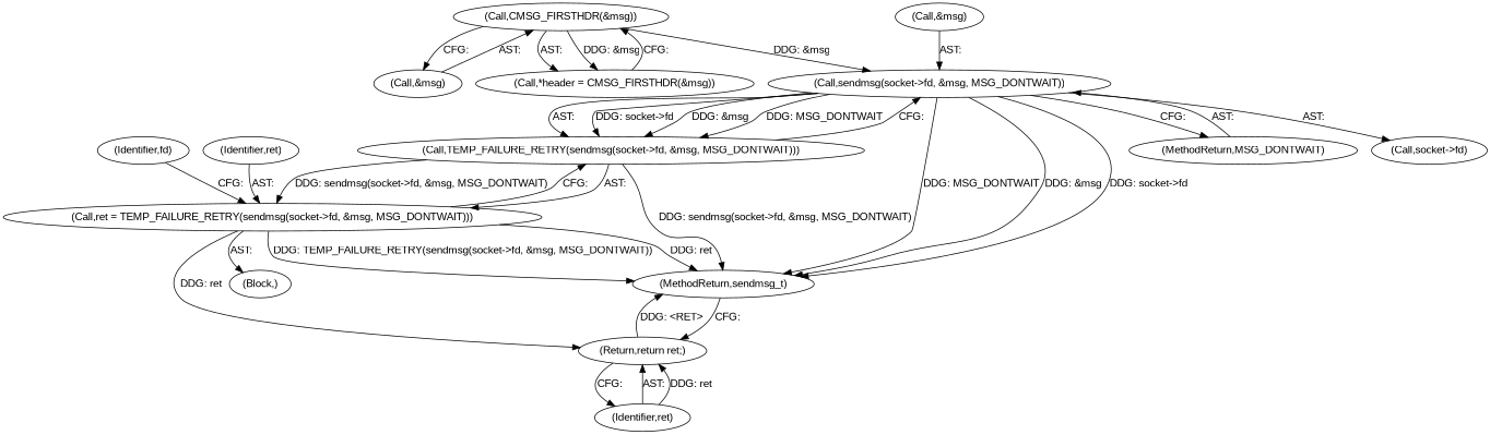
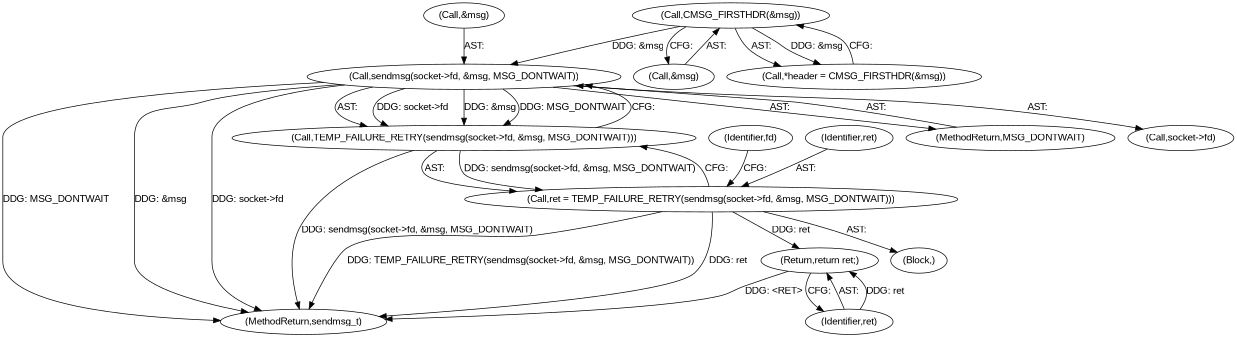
  digraph {
    fontname="Liberation Sans"
    node [fontname="Liberation Sans"]
    edge [fontname="Liberation Sans"]
    n1 [label="(Call,sendmsg(socket->fd, &msg, MSG_DONTWAIT))"]
    n2 [label="(Call,TEMP_FAILURE_RETRY(sendmsg(socket->fd, &msg, MSG_DONTWAIT)))"]
    n3 [label="(MethodReturn,sendmsg_t)"]
    n4 [label="(MethodReturn,MSG_DONTWAIT)"]
    n5 [label="(Call,socket->fd)"]
    n6 [label="(Call,ret = TEMP_FAILURE_RETRY(sendmsg(socket->fd, &msg, MSG_DONTWAIT)))"]
    n7 [label="(Return,return ret;)"]
    n8 [label="(Call,CMSG_FIRSTHDR(&msg))"]
    n9 [label="(Call,&msg)"]
    n10 [label="(Call,*header = CMSG_FIRSTHDR(&msg))"]
    n11 [label="(Block,)"]
    n12 [label="(Identifier,ret)"]
    n13 [label="(Call,&msg)"]
    n14 [label="(Identifier,fd)"]
    n15 [label="(Identifier,ret)"]
    n1 -> n2 [label="AST: "]
    n1 -> n2 [label="DDG: socket->fd"]
    n1 -> n2 [label="DDG: &msg"]
    n1 -> n2 [label="DDG: MSG_DONTWAIT"]
    n1 -> n3 [label="DDG: MSG_DONTWAIT"]
    n1 -> n3 [label="DDG: &msg"]
    n1 -> n3 [label="DDG: socket->fd"]
-   n1 -> n4 [label="CFG: "]
+   n1 -> n4 [label="AST: "]
    n1 -> n5 [label="AST: "]
    n2 -> n1 [label="CFG: "]
    n2 -> n3 [label="DDG: sendmsg(socket->fd, &msg, MSG_DONTWAIT)"]
    n2 -> n6 [label="AST: "]
    n2 -> n6 [label="DDG: sendmsg(socket->fd, &msg, MSG_DONTWAIT)"]
-   n3 -> n7 [label="CFG: "]
    n4 -> n1 [label="AST: "]
    n6 -> n2 [label="CFG: "]
    n6 -> n3 [label="DDG: TEMP_FAILURE_RETRY(sendmsg(socket->fd, &msg, MSG_DONTWAIT))"]
    n6 -> n3 [label="DDG: ret"]
    n6 -> n7 [label="DDG: ret"]
    n6 -> n11 [label="AST: "]
    n7 -> n3 [label="DDG: <RET>"]
    n7 -> n12 [label="CFG: "]
    n8 -> n1 [label="DDG: &msg"]
    n8 -> n9 [label="CFG: "]
    n8 -> n10 [label="AST: "]
    n8 -> n10 [label="DDG: &msg"]
    n9 -> n8 [label="AST: "]
    n10 -> n8 [label="CFG: "]
    n12 -> n7 [label="AST: "]
    n12 -> n7 [label="DDG: ret"]
    n13 -> n1 [label="AST: "]
    n14 -> n6 [label="CFG: "]
    n15 -> n6 [label="AST: "]
  }
